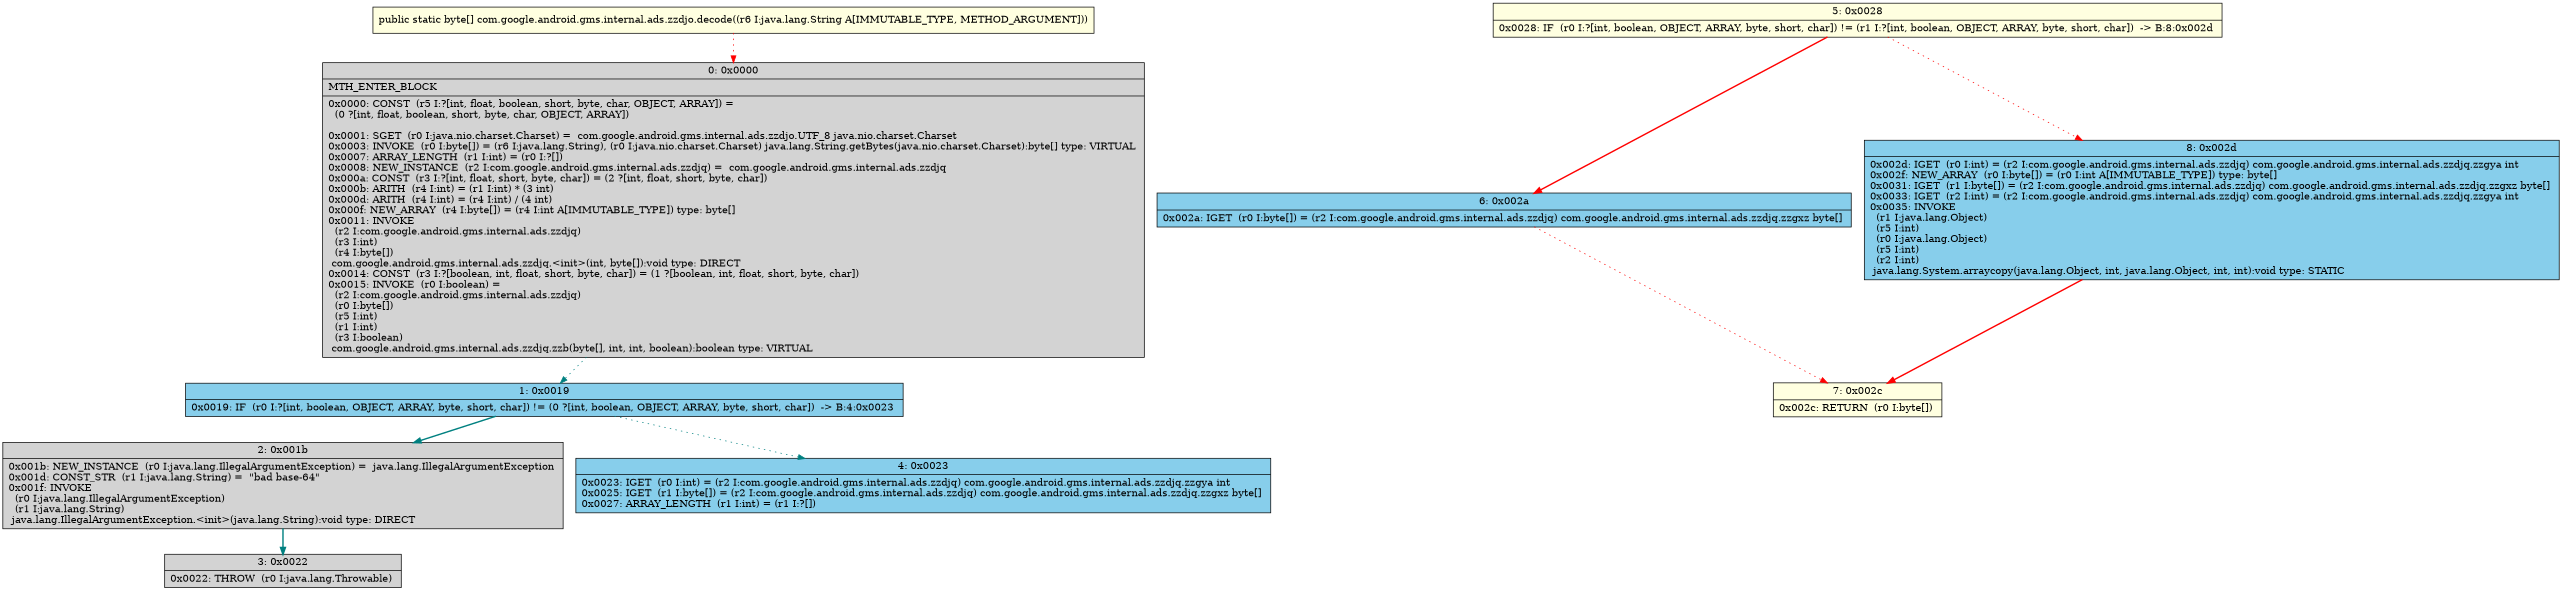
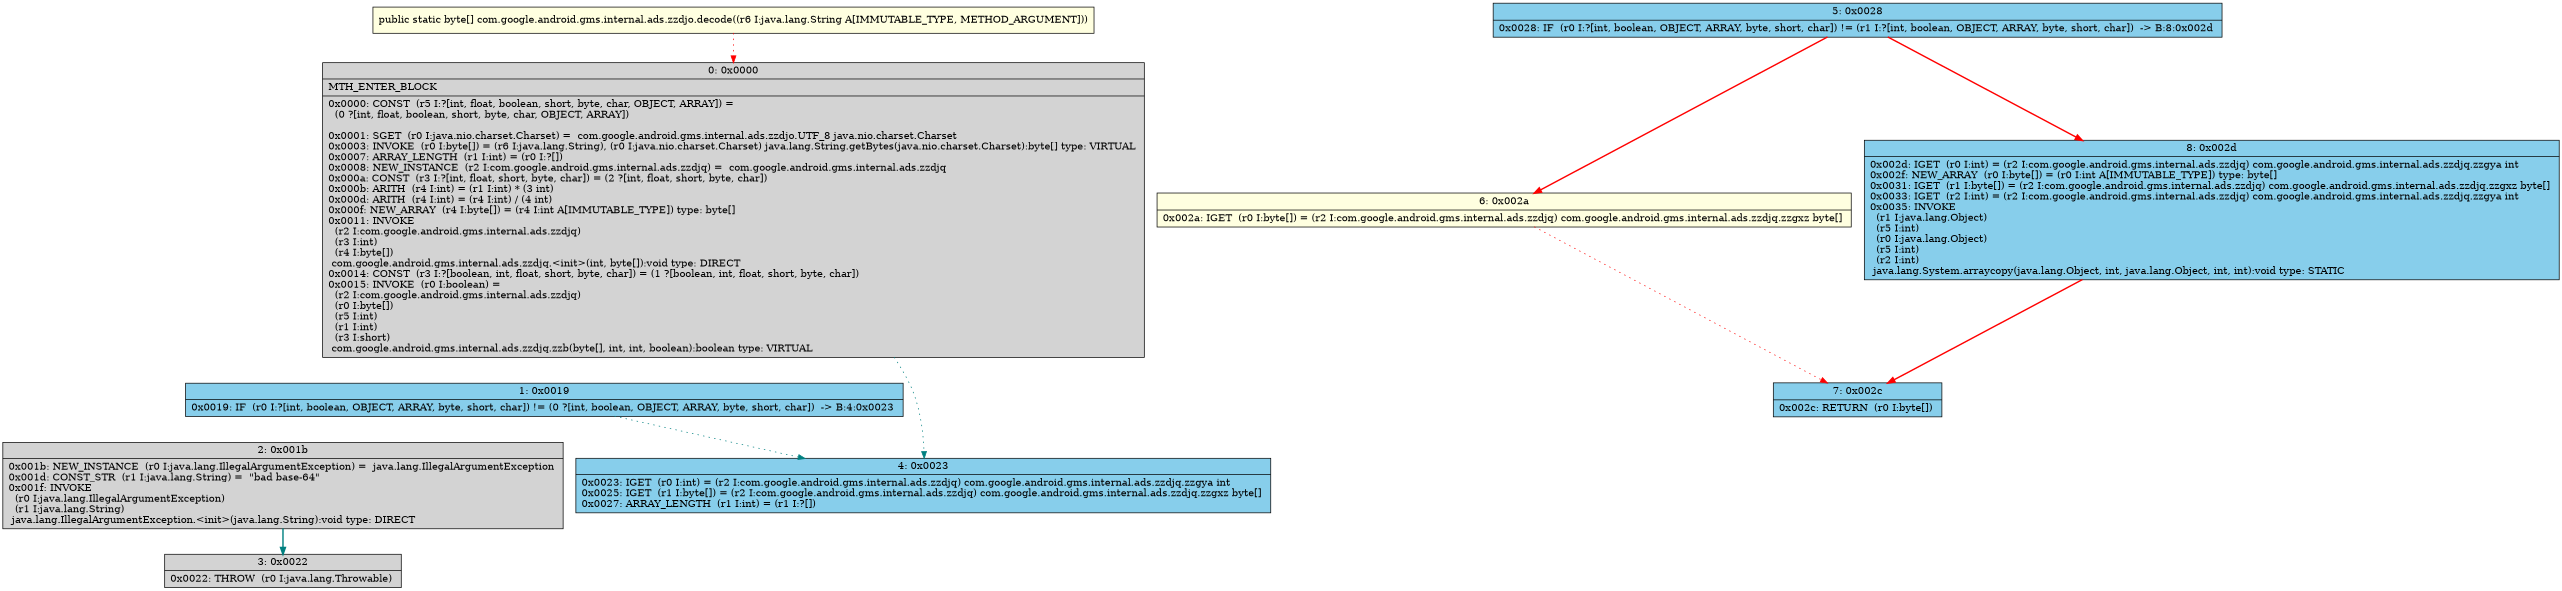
  digraph {
    node [fillcolor=skyblue shape=record style=filled]
    edge [color=red style=bold]
-   n1 [fillcolor=lightgrey label="{0\:\ 0x0000|MTH_ENTER_BLOCK\l|0x0000: CONST  (r5 I:?[int, float, boolean, short, byte, char, OBJECT, ARRAY]) = \l  (0 ?[int, float, boolean, short, byte, char, OBJECT, ARRAY])\l \l0x0001: SGET  (r0 I:java.nio.charset.Charset) =  com.google.android.gms.internal.ads.zzdjo.UTF_8 java.nio.charset.Charset \l0x0003: INVOKE  (r0 I:byte[]) = (r6 I:java.lang.String), (r0 I:java.nio.charset.Charset) java.lang.String.getBytes(java.nio.charset.Charset):byte[] type: VIRTUAL \l0x0007: ARRAY_LENGTH  (r1 I:int) = (r0 I:?[]) \l0x0008: NEW_INSTANCE  (r2 I:com.google.android.gms.internal.ads.zzdjq) =  com.google.android.gms.internal.ads.zzdjq \l0x000a: CONST  (r3 I:?[int, float, short, byte, char]) = (2 ?[int, float, short, byte, char]) \l0x000b: ARITH  (r4 I:int) = (r1 I:int) * (3 int) \l0x000d: ARITH  (r4 I:int) = (r4 I:int) \/ (4 int) \l0x000f: NEW_ARRAY  (r4 I:byte[]) = (r4 I:int A[IMMUTABLE_TYPE]) type: byte[] \l0x0011: INVOKE  \l  (r2 I:com.google.android.gms.internal.ads.zzdjq)\l  (r3 I:int)\l  (r4 I:byte[])\l com.google.android.gms.internal.ads.zzdjq.\<init\>(int, byte[]):void type: DIRECT \l0x0014: CONST  (r3 I:?[boolean, int, float, short, byte, char]) = (1 ?[boolean, int, float, short, byte, char]) \l0x0015: INVOKE  (r0 I:boolean) = \l  (r2 I:com.google.android.gms.internal.ads.zzdjq)\l  (r0 I:byte[])\l  (r5 I:int)\l  (r1 I:int)\l  (r3 I:boolean)\l com.google.android.gms.internal.ads.zzdjq.zzb(byte[], int, int, boolean):boolean type: VIRTUAL \l}"]
+   n1 [fillcolor=lightgrey label="{0\:\ 0x0000|MTH_ENTER_BLOCK\l|0x0000: CONST  (r5 I:?[int, float, boolean, short, byte, char, OBJECT, ARRAY]) = \l  (0 ?[int, float, boolean, short, byte, char, OBJECT, ARRAY])\l \l0x0001: SGET  (r0 I:java.nio.charset.Charset) =  com.google.android.gms.internal.ads.zzdjo.UTF_8 java.nio.charset.Charset \l0x0003: INVOKE  (r0 I:byte[]) = (r6 I:java.lang.String), (r0 I:java.nio.charset.Charset) java.lang.String.getBytes(java.nio.charset.Charset):byte[] type: VIRTUAL \l0x0007: ARRAY_LENGTH  (r1 I:int) = (r0 I:?[]) \l0x0008: NEW_INSTANCE  (r2 I:com.google.android.gms.internal.ads.zzdjq) =  com.google.android.gms.internal.ads.zzdjq \l0x000a: CONST  (r3 I:?[int, float, short, byte, char]) = (2 ?[int, float, short, byte, char]) \l0x000b: ARITH  (r4 I:int) = (r1 I:int) * (3 int) \l0x000d: ARITH  (r4 I:int) = (r4 I:int) \/ (4 int) \l0x000f: NEW_ARRAY  (r4 I:byte[]) = (r4 I:int A[IMMUTABLE_TYPE]) type: byte[] \l0x0011: INVOKE  \l  (r2 I:com.google.android.gms.internal.ads.zzdjq)\l  (r3 I:int)\l  (r4 I:byte[])\l com.google.android.gms.internal.ads.zzdjq.\<init\>(int, byte[]):void type: DIRECT \l0x0014: CONST  (r3 I:?[boolean, int, float, short, byte, char]) = (1 ?[boolean, int, float, short, byte, char]) \l0x0015: INVOKE  (r0 I:boolean) = \l  (r2 I:com.google.android.gms.internal.ads.zzdjq)\l  (r0 I:byte[])\l  (r5 I:int)\l  (r1 I:int)\l  (r3 I:short)\l com.google.android.gms.internal.ads.zzdjq.zzb(byte[], int, int, boolean):boolean type: VIRTUAL \l}"]
    n2 [label="{1\:\ 0x0019|0x0019: IF  (r0 I:?[int, boolean, OBJECT, ARRAY, byte, short, char]) != (0 ?[int, boolean, OBJECT, ARRAY, byte, short, char])  \-\> B:4:0x0023 \l}"]
    n3 [fillcolor=lightgrey label="{2\:\ 0x001b|0x001b: NEW_INSTANCE  (r0 I:java.lang.IllegalArgumentException) =  java.lang.IllegalArgumentException \l0x001d: CONST_STR  (r1 I:java.lang.String) =  \"bad base\-64\" \l0x001f: INVOKE  \l  (r0 I:java.lang.IllegalArgumentException)\l  (r1 I:java.lang.String)\l java.lang.IllegalArgumentException.\<init\>(java.lang.String):void type: DIRECT \l}"]
    n4 [label="{4\:\ 0x0023|0x0023: IGET  (r0 I:int) = (r2 I:com.google.android.gms.internal.ads.zzdjq) com.google.android.gms.internal.ads.zzdjq.zzgya int \l0x0025: IGET  (r1 I:byte[]) = (r2 I:com.google.android.gms.internal.ads.zzdjq) com.google.android.gms.internal.ads.zzdjq.zzgxz byte[] \l0x0027: ARRAY_LENGTH  (r1 I:int) = (r1 I:?[]) \l}"]
    n5 [fillcolor=lightgrey label="{3\:\ 0x0022|0x0022: THROW  (r0 I:java.lang.Throwable) \l}"]
-   n6 [fillcolor=lightyellow label="{5\:\ 0x0028|0x0028: IF  (r0 I:?[int, boolean, OBJECT, ARRAY, byte, short, char]) != (r1 I:?[int, boolean, OBJECT, ARRAY, byte, short, char])  \-\> B:8:0x002d \l}"]
-   n7 [label="{6\:\ 0x002a|0x002a: IGET  (r0 I:byte[]) = (r2 I:com.google.android.gms.internal.ads.zzdjq) com.google.android.gms.internal.ads.zzdjq.zzgxz byte[] \l}"]
+   n6 [label="{5\:\ 0x0028|0x0028: IF  (r0 I:?[int, boolean, OBJECT, ARRAY, byte, short, char]) != (r1 I:?[int, boolean, OBJECT, ARRAY, byte, short, char])  \-\> B:8:0x002d \l}"]
+   n7 [fillcolor=lightyellow label="{6\:\ 0x002a|0x002a: IGET  (r0 I:byte[]) = (r2 I:com.google.android.gms.internal.ads.zzdjq) com.google.android.gms.internal.ads.zzdjq.zzgxz byte[] \l}"]
    n8 [label="{8\:\ 0x002d|0x002d: IGET  (r0 I:int) = (r2 I:com.google.android.gms.internal.ads.zzdjq) com.google.android.gms.internal.ads.zzdjq.zzgya int \l0x002f: NEW_ARRAY  (r0 I:byte[]) = (r0 I:int A[IMMUTABLE_TYPE]) type: byte[] \l0x0031: IGET  (r1 I:byte[]) = (r2 I:com.google.android.gms.internal.ads.zzdjq) com.google.android.gms.internal.ads.zzdjq.zzgxz byte[] \l0x0033: IGET  (r2 I:int) = (r2 I:com.google.android.gms.internal.ads.zzdjq) com.google.android.gms.internal.ads.zzdjq.zzgya int \l0x0035: INVOKE  \l  (r1 I:java.lang.Object)\l  (r5 I:int)\l  (r0 I:java.lang.Object)\l  (r5 I:int)\l  (r2 I:int)\l java.lang.System.arraycopy(java.lang.Object, int, java.lang.Object, int, int):void type: STATIC \l}"]
-   n9 [fillcolor=lightyellow label="{7\:\ 0x002c|0x002c: RETURN  (r0 I:byte[]) \l}"]
+   n9 [label="{7\:\ 0x002c|0x002c: RETURN  (r0 I:byte[]) \l}"]
    n10 [fillcolor=lightyellow label="{public static byte[] com.google.android.gms.internal.ads.zzdjo.decode((r6 I:java.lang.String A[IMMUTABLE_TYPE, METHOD_ARGUMENT])) }"]
-   n1 -> n2 [color=teal style=dotted]
-   n2 -> n3 [color=teal]
+   n1 -> n4 [color=teal style=dotted]
    n2 -> n4 [color=teal style=dotted]
    n3 -> n5 [color=teal]
    n6 -> n7
-   n6 -> n8 [style=dotted]
+   n6 -> n8
    n7 -> n9 [style=dotted]
    n8 -> n9
    n10 -> n1 [style=dotted]
  }
